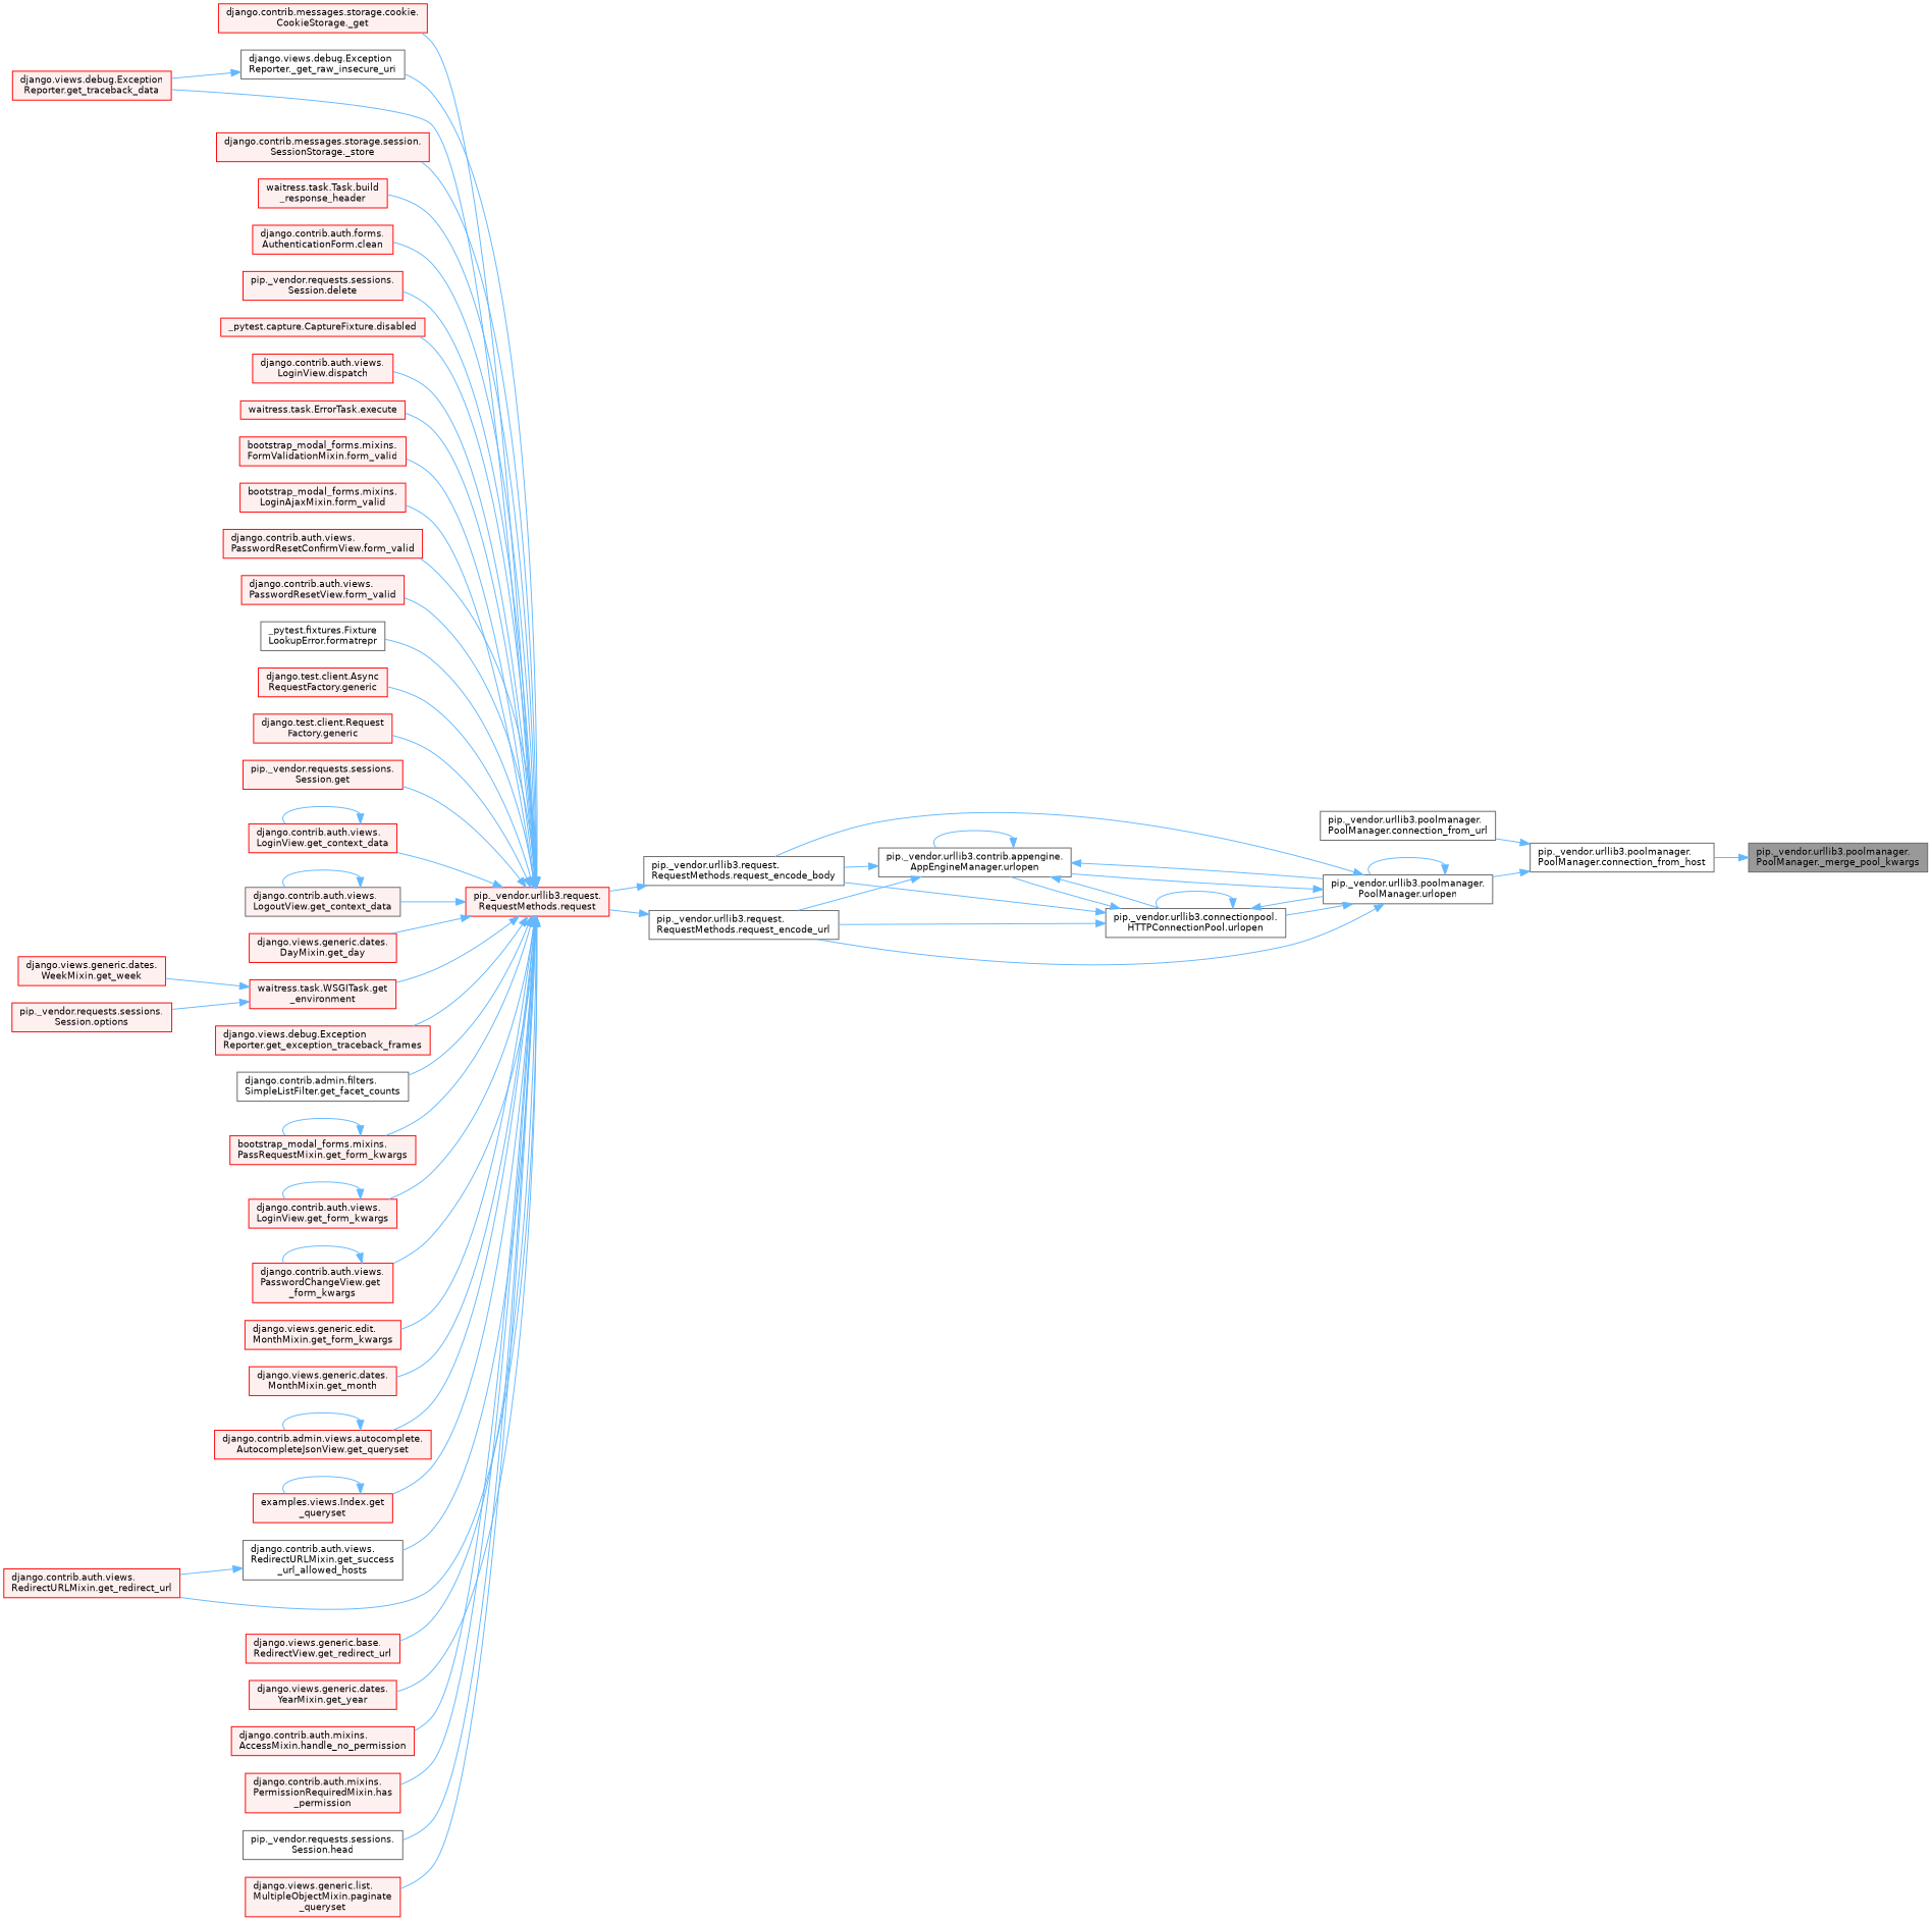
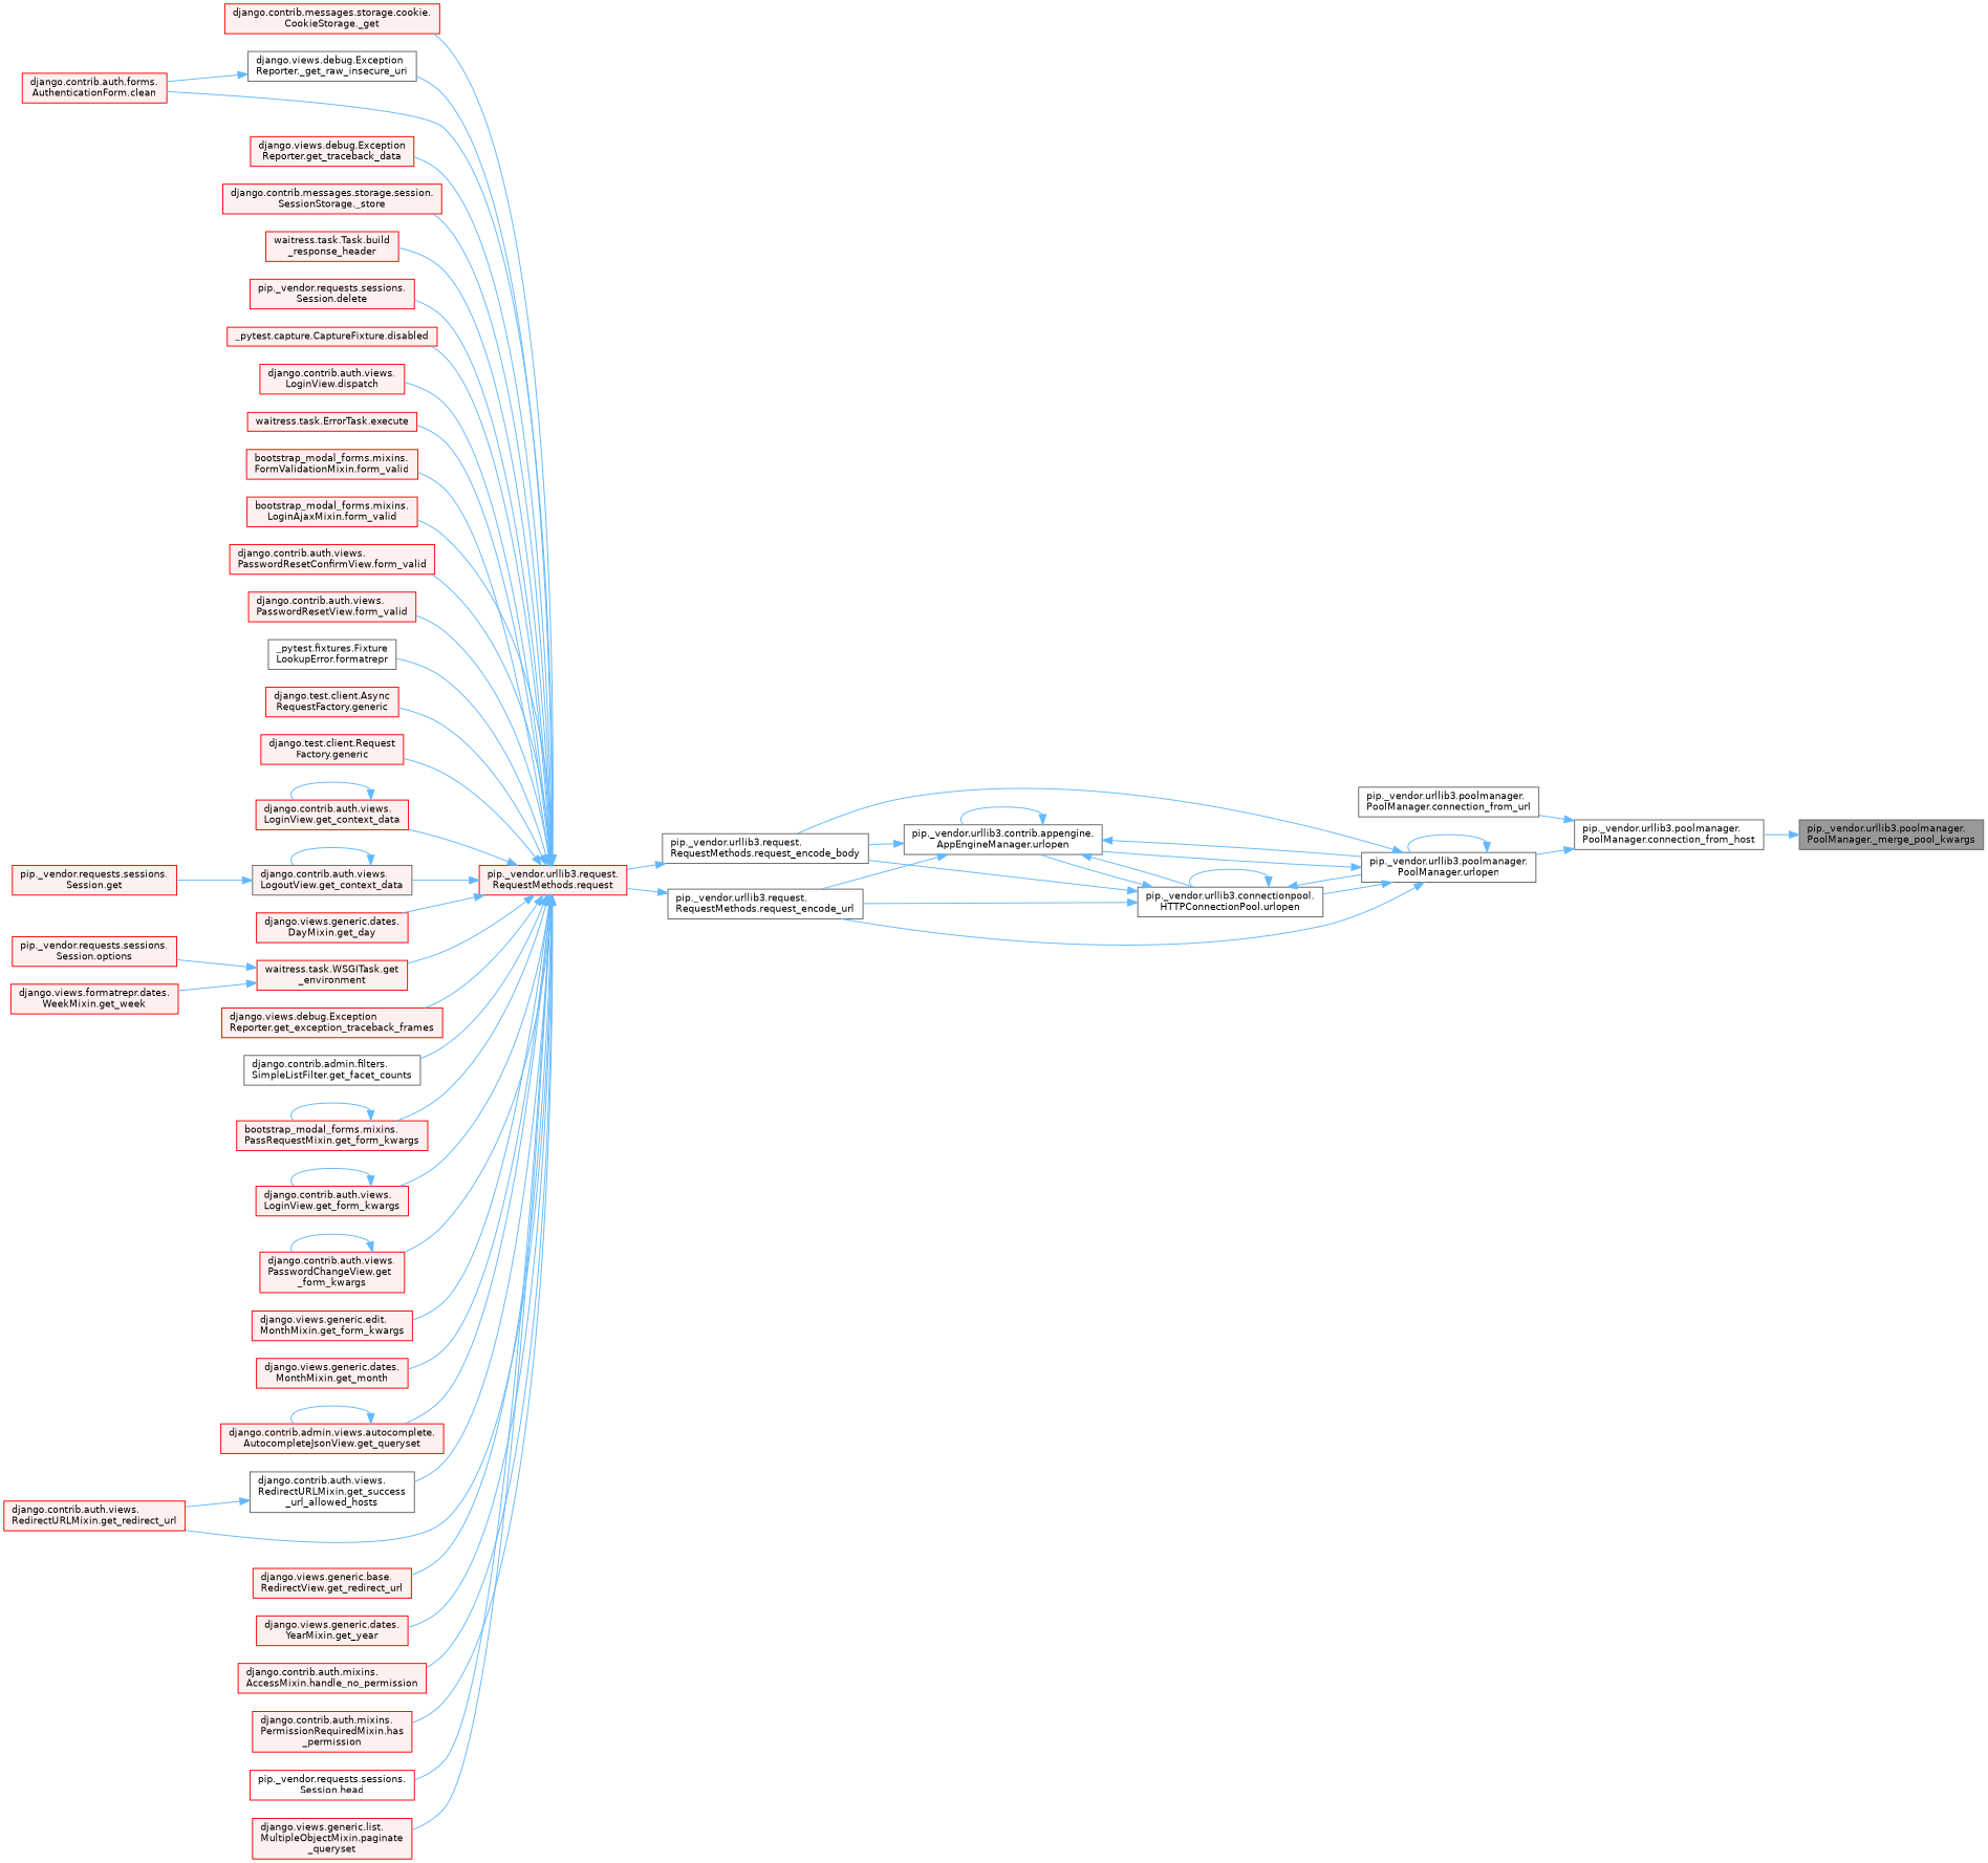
  digraph {
    rankdir=RL
    node [color=red fillcolor="#FFF0F0" fontname=Helvetica fontsize=10 shape=box style=filled]
    edge [color=steelblue1 dir=back fontname=Helvetica fontsize=10 labelfontname=Helvetica labelfontsize=10 style=solid]
    n1 [color=gray40 fillcolor=grey60 fontcolor=black height=0.2 label="pip._vendor.urllib3.poolmanager.\lPoolManager._merge_pool_kwargs" width=0.4]
    n2 [color=grey40 fillcolor=white height=0.2 label="pip._vendor.urllib3.poolmanager.\lPoolManager.connection_from_host" width=0.4]
    n3 [color=grey40 fillcolor=white height=0.2 label="pip._vendor.urllib3.poolmanager.\lPoolManager.connection_from_url" width=0.4]
    n4 [color=grey40 fillcolor=white height=0.2 label="pip._vendor.urllib3.poolmanager.\lPoolManager.urlopen" width=0.4]
    n5 [color=grey40 fillcolor=white height=0.2 label="pip._vendor.urllib3.request.\lRequestMethods.request_encode_body" width=0.4]
    n6 [color=grey40 fillcolor=white height=0.2 label="pip._vendor.urllib3.request.\lRequestMethods.request_encode_url" width=0.4]
    n7 [color=grey40 fillcolor=white height=0.2 label="pip._vendor.urllib3.connectionpool.\lHTTPConnectionPool.urlopen" width=0.4]
    n8 [color=grey40 fillcolor=white height=0.2 label="pip._vendor.urllib3.contrib.appengine.\lAppEngineManager.urlopen" width=0.4]
    n9 [height=0.2 label="pip._vendor.urllib3.request.\lRequestMethods.request" width=0.4]
    n10 [height=0.2 label="django.contrib.messages.storage.cookie.\lCookieStorage._get" width=0.4]
    n11 [color=grey40 fillcolor=white height=0.2 label="django.views.debug.Exception\lReporter._get_raw_insecure_uri" width=0.4]
    n12 [height=0.2 label="django.views.debug.Exception\lReporter.get_traceback_data" width=0.4]
    n13 [height=0.2 label="django.contrib.messages.storage.session.\lSessionStorage._store" width=0.4]
    n14 [height=0.2 label="waitress.task.Task.build\l_response_header" width=0.4]
    n15 [height=0.2 label="django.contrib.auth.forms.\lAuthenticationForm.clean" width=0.4]
    n16 [height=0.2 label="pip._vendor.requests.sessions.\lSession.delete" width=0.4]
    n17 [height=0.2 label="_pytest.capture.CaptureFixture.disabled" width=0.4]
    n18 [height=0.2 label="django.contrib.auth.views.\lLoginView.dispatch" width=0.4]
    n19 [height=0.2 label="waitress.task.ErrorTask.execute" width=0.4]
    n20 [height=0.2 label="bootstrap_modal_forms.mixins.\lFormValidationMixin.form_valid" width=0.4]
    n21 [height=0.2 label="bootstrap_modal_forms.mixins.\lLoginAjaxMixin.form_valid" width=0.4]
    n22 [height=0.2 label="django.contrib.auth.views.\lPasswordResetConfirmView.form_valid" width=0.4]
    n23 [height=0.2 label="django.contrib.auth.views.\lPasswordResetView.form_valid" width=0.4]
    n24 [color=grey40 fillcolor=white height=0.2 label="_pytest.fixtures.Fixture\lLookupError.formatrepr" width=0.4]
    n25 [height=0.2 label="django.test.client.Async\lRequestFactory.generic" width=0.4]
    n26 [height=0.2 label="django.test.client.Request\lFactory.generic" width=0.4]
    n27 [height=0.2 label="pip._vendor.requests.sessions.\lSession.get" width=0.4]
    n28 [height=0.2 label="django.contrib.auth.views.\lLoginView.get_context_data" width=0.4]
    n29 [color=grey40 height=0.2 label="django.contrib.auth.views.\lLogoutView.get_context_data" width=0.4]
    n30 [height=0.2 label="django.views.generic.dates.\lDayMixin.get_day" width=0.4]
    n31 [height=0.2 label="waitress.task.WSGITask.get\l_environment" width=0.4]
    n32 [height=0.2 label="django.views.debug.Exception\lReporter.get_exception_traceback_frames" width=0.4]
    n33 [color=grey40 fillcolor=white height=0.2 label="django.contrib.admin.filters.\lSimpleListFilter.get_facet_counts" width=0.4]
    n34 [height=0.2 label="bootstrap_modal_forms.mixins.\lPassRequestMixin.get_form_kwargs" width=0.4]
    n35 [height=0.2 label="django.contrib.auth.views.\lLoginView.get_form_kwargs" width=0.4]
    n36 [height=0.2 label="django.contrib.auth.views.\lPasswordChangeView.get\l_form_kwargs" width=0.4]
    n37 [height=0.2 label="django.views.generic.edit.\lMonthMixin.get_form_kwargs" width=0.4]
    n38 [height=0.2 label="django.views.generic.dates.\lMonthMixin.get_month" width=0.4]
    n39 [height=0.2 label="django.contrib.admin.views.autocomplete.\lAutocompleteJsonView.get_queryset" width=0.4]
-   n40 [height=0.2 label="examples.views.Index.get\l_queryset" width=0.4]
    n41 [height=0.2 label="django.contrib.auth.views.\lRedirectURLMixin.get_redirect_url" width=0.4]
    n42 [height=0.2 label="django.views.generic.base.\lRedirectView.get_redirect_url" width=0.4]
    n43 [color=grey40 fillcolor=white height=0.2 label="django.contrib.auth.views.\lRedirectURLMixin.get_success\l_url_allowed_hosts" width=0.4]
    n44 [height=0.2 label="django.views.generic.dates.\lYearMixin.get_year" width=0.4]
    n45 [height=0.2 label="django.contrib.auth.mixins.\lAccessMixin.handle_no_permission" width=0.4]
    n46 [height=0.2 label="django.contrib.auth.mixins.\lPermissionRequiredMixin.has\l_permission" width=0.4]
-   n47 [color=grey40 fillcolor=white height=0.2 label="pip._vendor.requests.sessions.\lSession.head" width=0.4]
+   n47 [fillcolor=white height=0.2 label="pip._vendor.requests.sessions.\lSession.head" width=0.4]
    n48 [height=0.2 label="django.views.generic.list.\lMultipleObjectMixin.paginate\l_queryset" width=0.4]
-   n49 [height=0.2 label="django.views.generic.dates.\lWeekMixin.get_week" width=0.4]
+   n49 [height=0.2 label="django.views.formatrepr.dates.\lWeekMixin.get_week" width=0.4]
    n50 [height=0.2 label="pip._vendor.requests.sessions.\lSession.options" width=0.4]
    n1 -> n2
    n2 -> n3
    n2 -> n4
    n4 -> n4
    n4 -> n5
    n4 -> n6
    n4 -> n7
    n4 -> n8
    n5 -> n9
    n6 -> n9
    n7 -> n4
    n7 -> n5
    n7 -> n6
    n7 -> n7
    n7 -> n8
    n8 -> n4
    n8 -> n5
    n8 -> n6
    n8 -> n7
    n8 -> n8
    n9 -> n10
    n9 -> n11
    n9 -> n12
    n9 -> n13
    n9 -> n14
    n9 -> n15
    n9 -> n16
    n9 -> n17
    n9 -> n18
    n9 -> n19
    n9 -> n20
    n9 -> n21
    n9 -> n22
    n9 -> n23
    n9 -> n24
    n9 -> n25
    n9 -> n26
-   n9 -> n27
+   n29 -> n27
    n9 -> n28
    n9 -> n29
    n9 -> n30
    n9 -> n31
    n9 -> n32
    n9 -> n33
    n9 -> n34
    n9 -> n35
    n9 -> n36
    n9 -> n37
    n9 -> n38
    n9 -> n39
-   n9 -> n40
    n9 -> n41
    n9 -> n42
    n9 -> n43
    n9 -> n44
    n9 -> n45
    n9 -> n46
    n9 -> n47
    n9 -> n48
-   n11 -> n12
+   n11 -> n15
    n28 -> n28
    n29 -> n29
    n31 -> n49
    n31 -> n50
    n34 -> n34
    n35 -> n35
    n36 -> n36
    n39 -> n39
-   n40 -> n40
    n43 -> n41
  }
